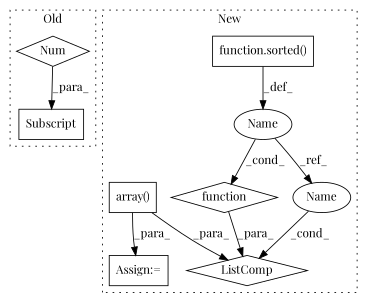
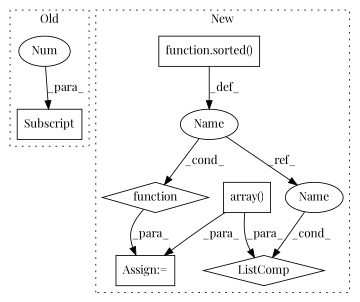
  digraph {
    fontname="Playfair Display"
    node [a=75 fontname="Playfair Display" l=3 shape=box]
    edge [fontname="Playfair Display"]
    n1 [a=63 l="10,0" label=Subscript s="4457,0"]
-   n2 [a=76 l=1 label=Num s=4465 shape=diamond]
+   n2 [a=76 l=1 label=Num s=4465 shape=ellipse]
    n3 [l="7,1" label="function.sorted()" s="5177,5187"]
    n4 [a=68 label="Assign:=" s=5409]
    n5 [l="9,1" label="array()" s="5296,5311"]
    n6 [a=106 l=35 label=ListComp s=5154 shape=diamond]
    n7 [a=45 label=function s=5161 shape=diamond]
    n8 [a=87 l=5 label=Name s=5168 shape=ellipse]
    n9 [a=87 l=5 label=Name s=5155 shape=ellipse]
    subgraph cluster_1 {
      label=Old
      style=dotted
      n1
      n2
    }
    subgraph cluster_2 {
      label=New
      style=dotted
      n3
      n4
      n5
      n6
      n7
      n8
      n9
    }
    n2 -> n1 [label=_para_]
    n3 -> n8 [label=_def_]
    n5 -> n4 [label=_para_]
    n5 -> n6 [label=_para_]
-   n7 -> n6 [label=_para_]
+   n7 -> n4 [label=_para_]
    n8 -> n7 [label=_cond_]
    n8 -> n9 [label=_ref_]
    n9 -> n6 [label=_cond_]
  }
